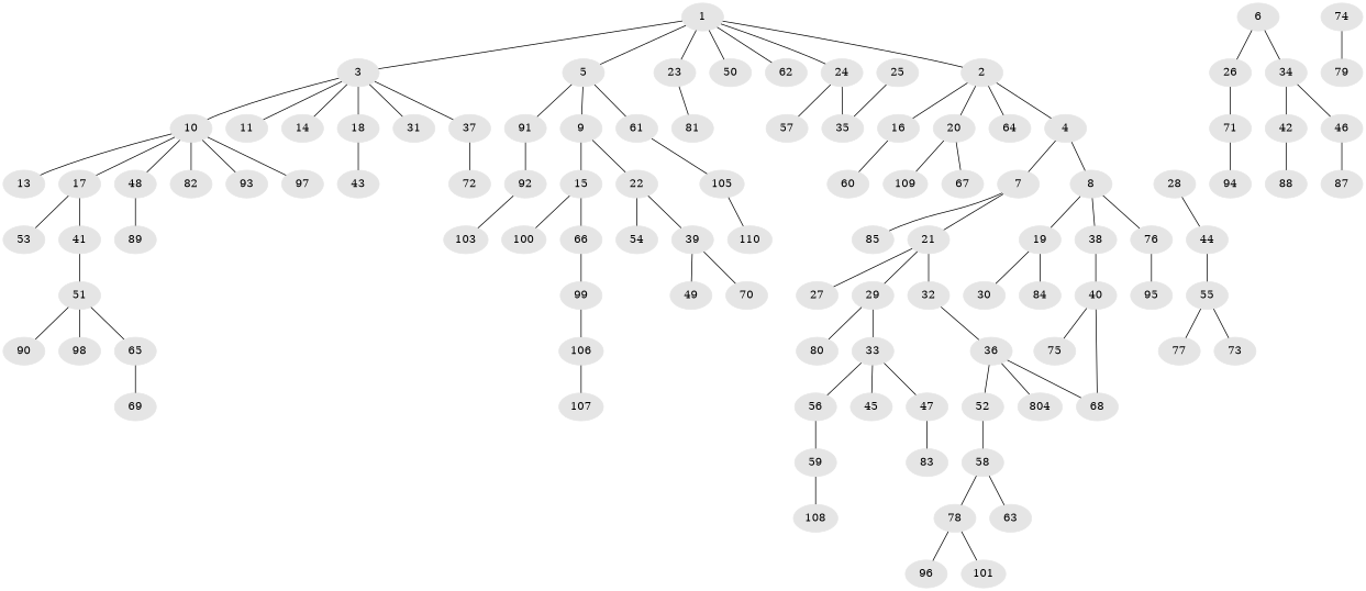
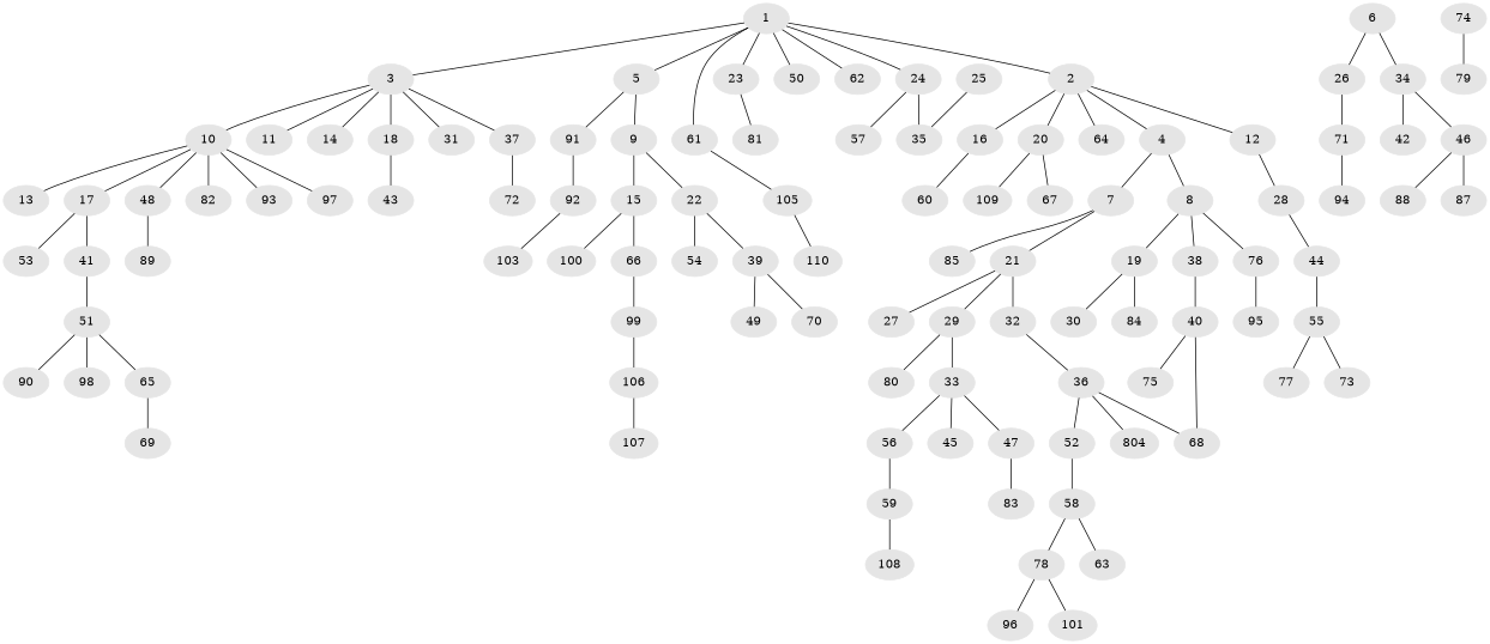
  graph {
    node [color=gray90 style=filled]
    1
    2
    3
    5
    23
    24
    50
    62
    4
+   12
    16
    20
    64
    10
    11
    14
    18
    31
    37
    9
    61
    91
    81
    57
    35
    7
    8
    6
    26
    34
    28
    60
    67
    109
    13
    17
    48
    82
    93
    97
    43
    72
    21
    85
    19
    38
    76
    15
    22
    105
    92
    71
    42
    46
    27
    29
    32
    30
    84
    40
    95
    66
    100
    39
    54
    41
    53
    89
    44
    99
    51
    33
    80
    36
    49
    70
    25
    94
    55
    45
    47
    56
    52
    n84 [label=804]
    68
    83
    59
    87
    88
    58
    74
    79
    75
    65
    90
    98
    73
    77
    69
    63
    78
    108
    96
    101
    110
    106
    103
    107
    1 -- 2
    1 -- 3
    1 -- 5
    1 -- 23
    1 -- 24
    1 -- 50
    1 -- 62
    2 -- 4
+   2 -- 12
    2 -- 16
    2 -- 20
    2 -- 64
    3 -- 10
    3 -- 11
    3 -- 14
    3 -- 18
    3 -- 31
    3 -- 37
    5 -- 9
-   5 -- 61
+   1 -- 61
    5 -- 91
    23 -- 81
    24 -- 57
    24 -- 35
    4 -- 7
    4 -- 8
+   12 -- 28
    16 -- 60
    20 -- 67
    20 -- 109
    10 -- 13
    10 -- 17
    10 -- 48
    10 -- 82
    10 -- 93
    10 -- 97
    18 -- 43
    37 -- 72
    9 -- 15
    9 -- 22
    61 -- 105
    91 -- 92
    7 -- 21
    7 -- 85
    8 -- 19
    8 -- 38
    8 -- 76
    6 -- 26
    6 -- 34
    26 -- 71
    34 -- 42
    34 -- 46
    28 -- 44
    17 -- 41
    17 -- 53
    48 -- 89
    21 -- 27
    21 -- 29
    21 -- 32
    19 -- 30
    19 -- 84
    38 -- 40
    76 -- 95
    15 -- 66
    15 -- 100
    22 -- 39
    22 -- 54
    105 -- 110
    92 -- 103
    71 -- 94
    46 -- 87
-   42 -- 88
+   46 -- 88
    29 -- 33
    29 -- 80
    32 -- 36
    40 -- 68
    40 -- 75
    66 -- 99
    39 -- 49
    39 -- 70
    41 -- 51
    44 -- 55
    99 -- 106
    51 -- 65
    51 -- 90
    51 -- 98
    33 -- 45
    33 -- 47
    33 -- 56
    36 -- 52
    36 -- n84
    36 -- 68
    25 -- 35
    55 -- 73
    55 -- 77
    47 -- 83
    56 -- 59
    52 -- 58
    59 -- 108
    58 -- 63
    58 -- 78
    74 -- 79
    65 -- 69
    78 -- 96
    78 -- 101
    106 -- 107
  }
